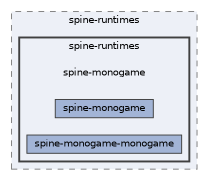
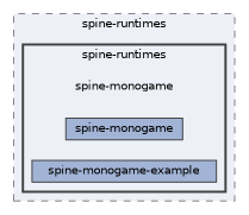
  digraph {
    compound=true
    rankdir=LR
    node [fontname=Helvetica fontsize=10 shape=box color=grey25 fillcolor="#a2b4d6" style=filled]
    n1 [height=0.2 label="spine-monogame" shape=plaintext width=0.4 color="" fillcolor="" style=""]
    n2 [height=0.2 label="spine-monogame" width=0.4]
-   n3 [height=0.2 label="spine-monogame-monogame" width=0.4]
+   n3 [height=0.2 label="spine-monogame-example" width=0.4]
    subgraph cluster_1 {
      bgcolor="#edf0f7"
      fontname=Helvetica
      fontsize=10
      label="spine-runtimes"
      pencolor=grey50
      style="filled,dashed"
      subgraph cluster_2 {
        bgcolor="#edf0f7"
        fontname=Helvetica
        fontsize=10
        pencolor=grey25
        style="filled,bold"
        n1
        n2
        n3
      }
    }
  }
